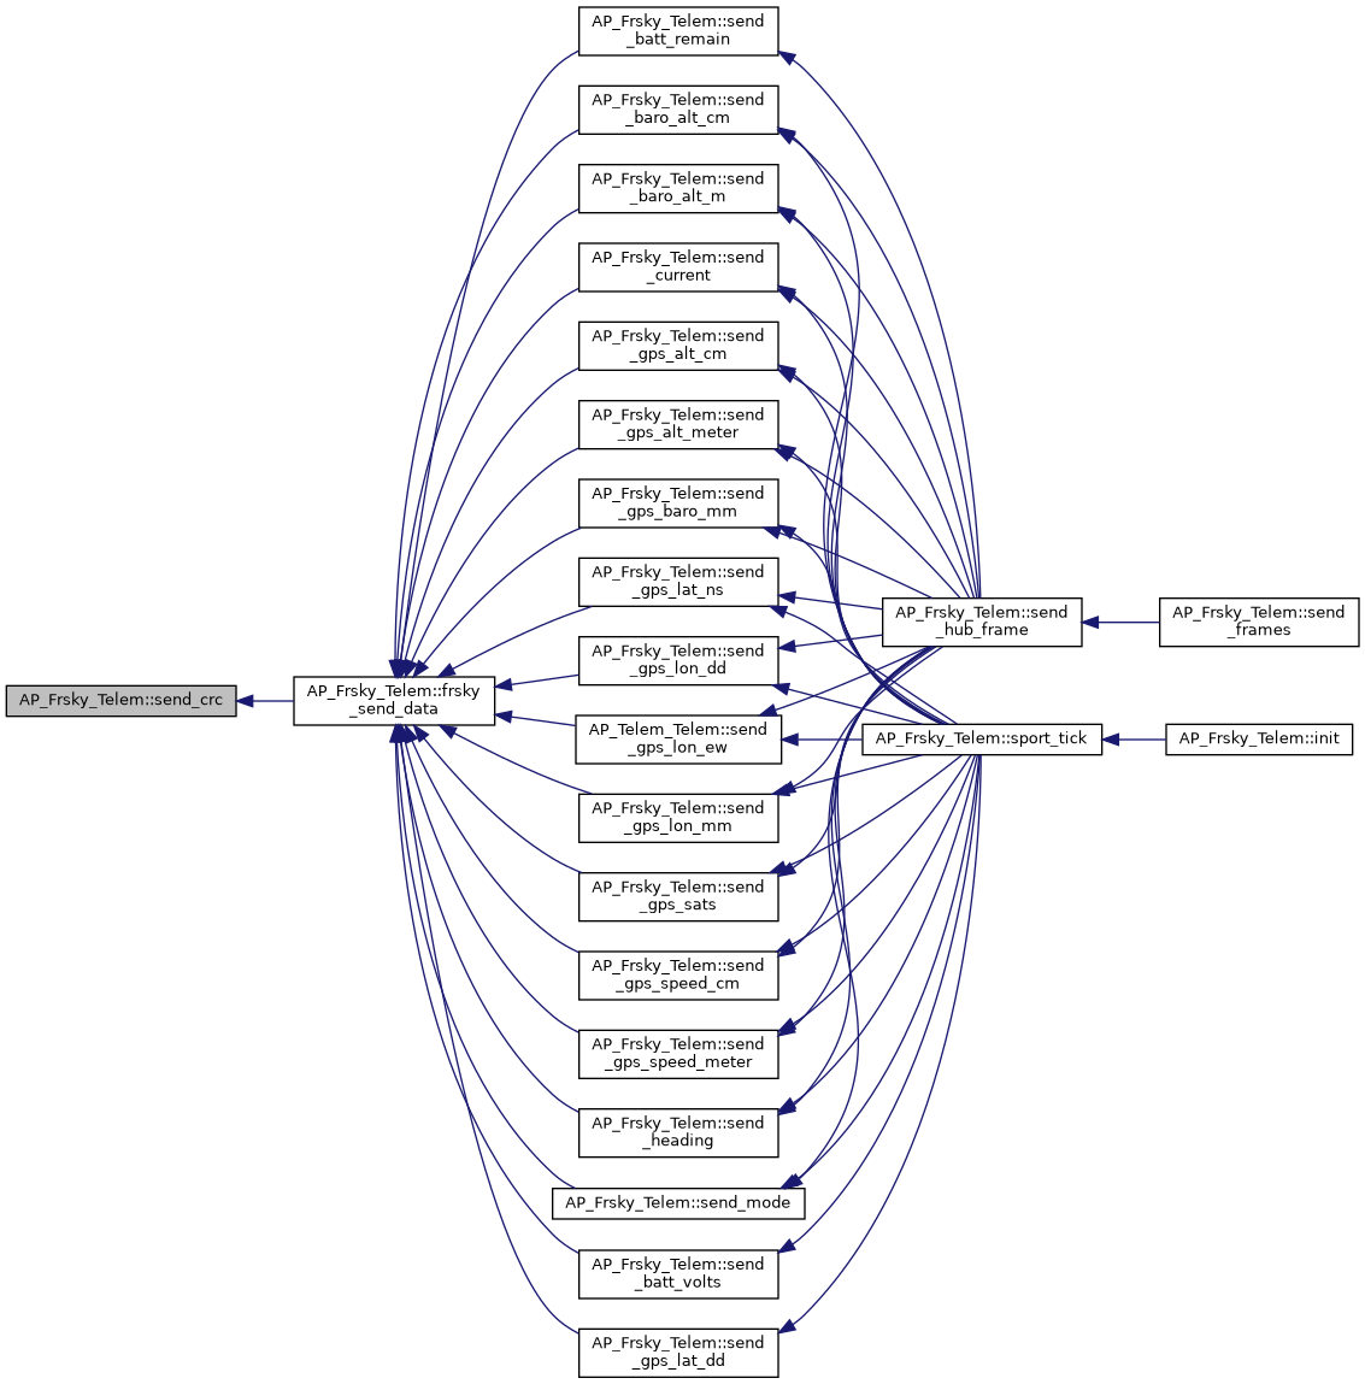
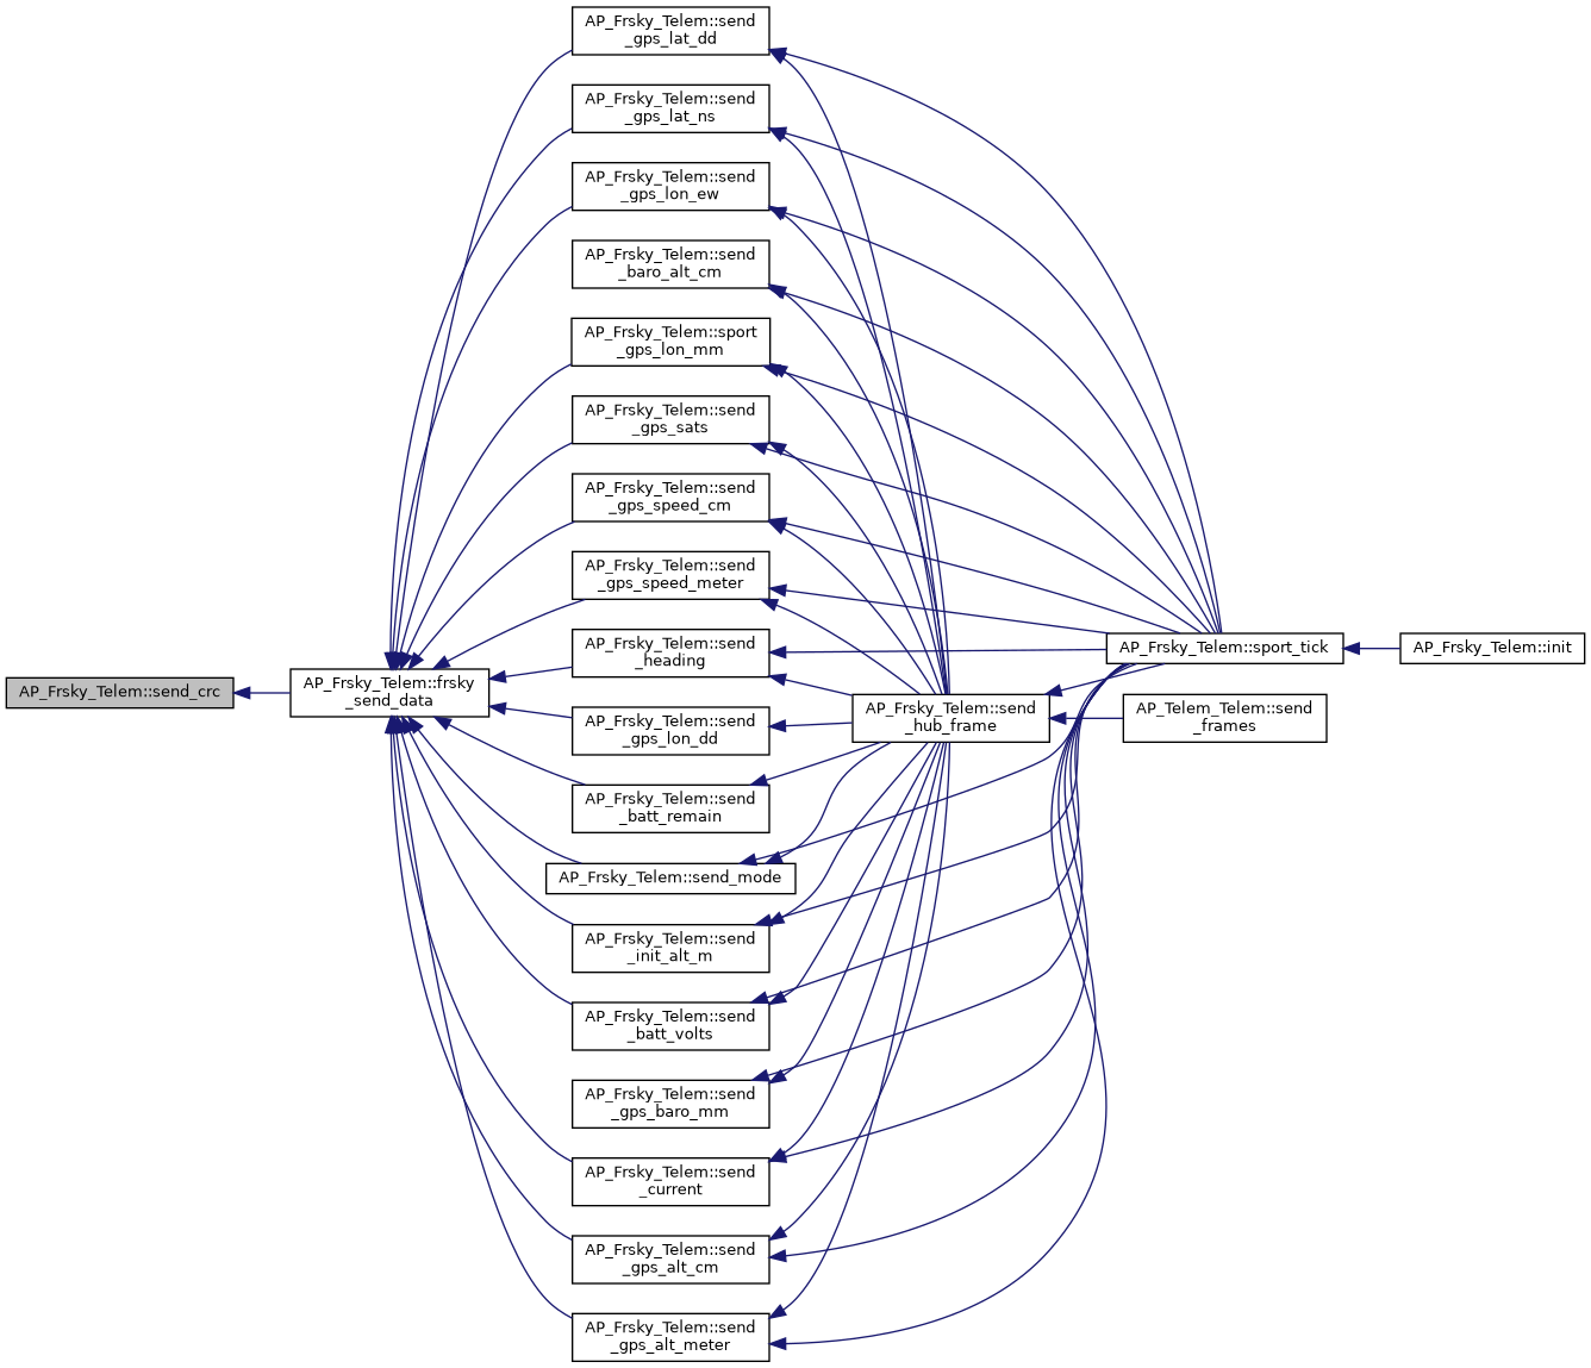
  digraph {
    rankdir=LR
    node [color=black fillcolor=white fontname=Helvetica fontsize=10 shape=record style=filled]
    edge [color=midnightblue dir=back fontname=Helvetica fontsize=10 labelfontname=Helvetica labelfontsize=10 style=solid]
    n1 [fillcolor=grey75 fontcolor=black height=0.2 label="AP_Frsky_Telem::send_crc" width=0.4]
    n2 [height=0.2 label="AP_Frsky_Telem::frsky\l_send_data" width=0.4]
    n3 [height=0.2 label="AP_Frsky_Telem::send\l_baro_alt_cm" width=0.4]
-   n4 [height=0.2 label="AP_Frsky_Telem::send\l_baro_alt_m" width=0.4]
+   n4 [height=0.2 label="AP_Frsky_Telem::send\l_init_alt_m" width=0.4]
    n5 [height=0.2 label="AP_Frsky_Telem::send\l_batt_remain" width=0.4]
    n6 [height=0.2 label="AP_Frsky_Telem::send\l_batt_volts" width=0.4]
    n7 [height=0.2 label="AP_Frsky_Telem::send\l_current" width=0.4]
    n8 [height=0.2 label="AP_Frsky_Telem::send\l_gps_alt_cm" width=0.4]
    n9 [height=0.2 label="AP_Frsky_Telem::send\l_gps_alt_meter" width=0.4]
    n10 [height=0.2 label="AP_Frsky_Telem::send\l_gps_lat_dd" width=0.4]
    n11 [height=0.2 label="AP_Frsky_Telem::send\l_gps_baro_mm" width=0.4]
    n12 [height=0.2 label="AP_Frsky_Telem::send\l_gps_lat_ns" width=0.4]
    n13 [height=0.2 label="AP_Frsky_Telem::send\l_gps_lon_dd" width=0.4]
-   n14 [height=0.2 label="AP_Telem_Telem::send\l_gps_lon_ew" width=0.4]
-   n15 [height=0.2 label="AP_Frsky_Telem::send\l_gps_lon_mm" width=0.4]
+   n14 [height=0.2 label="AP_Frsky_Telem::send\l_gps_lon_ew" width=0.4]
+   n15 [height=0.2 label="AP_Frsky_Telem::sport\l_gps_lon_mm" width=0.4]
    n16 [height=0.2 label="AP_Frsky_Telem::send\l_gps_sats" width=0.4]
    n17 [height=0.2 label="AP_Frsky_Telem::send\l_gps_speed_cm" width=0.4]
    n18 [height=0.2 label="AP_Frsky_Telem::send\l_gps_speed_meter" width=0.4]
    n19 [height=0.2 label="AP_Frsky_Telem::send\l_heading" width=0.4]
    n20 [height=0.2 label="AP_Frsky_Telem::send_mode" width=0.4]
    n21 [height=0.2 label="AP_Frsky_Telem::send\l_hub_frame" width=0.4]
    n22 [height=0.2 label="AP_Frsky_Telem::sport_tick" width=0.4]
-   n23 [height=0.2 label="AP_Frsky_Telem::send\l_frames" width=0.4]
+   n23 [height=0.2 label="AP_Telem_Telem::send\l_frames" width=0.4]
    n24 [height=0.2 label="AP_Frsky_Telem::init" width=0.4]
    n1 -> n2
-   n2 -> n3
    n2 -> n4
    n2 -> n5
    n2 -> n6
    n2 -> n7
    n2 -> n8
    n2 -> n9
    n2 -> n10
-   n2 -> n11
    n2 -> n12
    n2 -> n13
    n2 -> n14
    n2 -> n15
    n2 -> n16
    n2 -> n17
    n2 -> n18
    n2 -> n19
    n2 -> n20
    n3 -> n21
    n3 -> n22
    n4 -> n21
    n4 -> n22
    n5 -> n21
+   n6 -> n21
    n6 -> n22
    n7 -> n21
    n7 -> n22
    n8 -> n21
    n8 -> n22
    n9 -> n21
    n9 -> n22
+   n10 -> n21
    n10 -> n22
    n11 -> n21
    n11 -> n22
    n12 -> n21
    n12 -> n22
    n13 -> n21
-   n13 -> n22
+   n21 -> n22
    n14 -> n21
    n14 -> n22
    n15 -> n21
    n15 -> n22
    n16 -> n21
    n16 -> n22
    n17 -> n21
    n17 -> n22
    n18 -> n21
    n18 -> n22
    n19 -> n21
    n19 -> n22
    n20 -> n21
    n20 -> n22
    n21 -> n23
    n22 -> n24
  }
